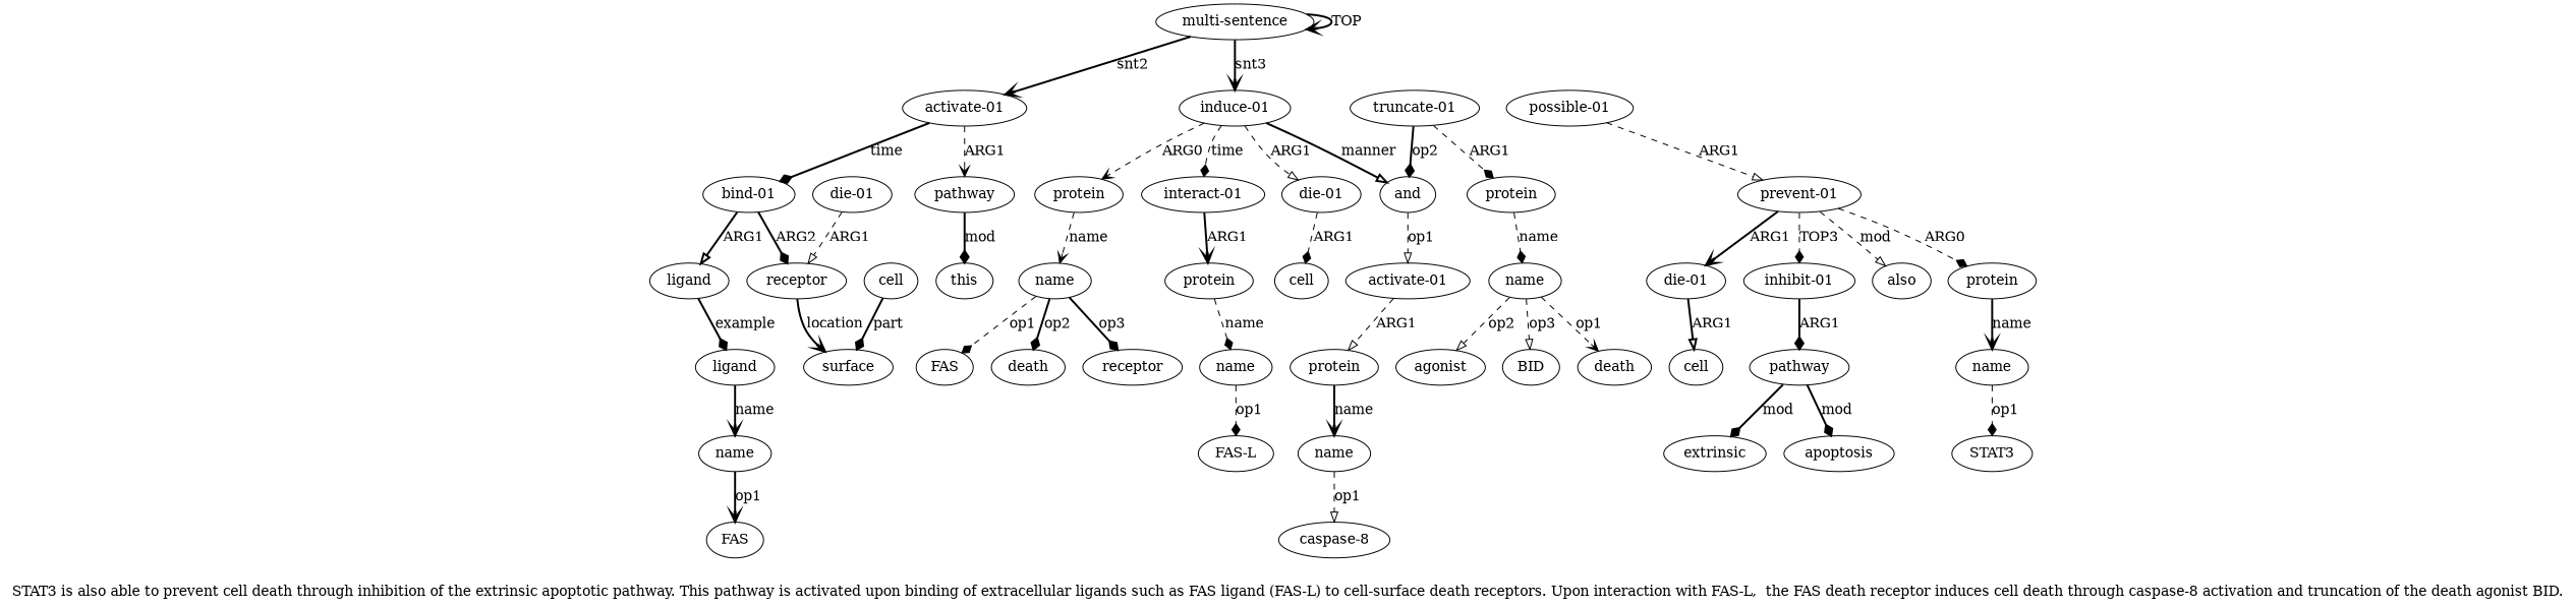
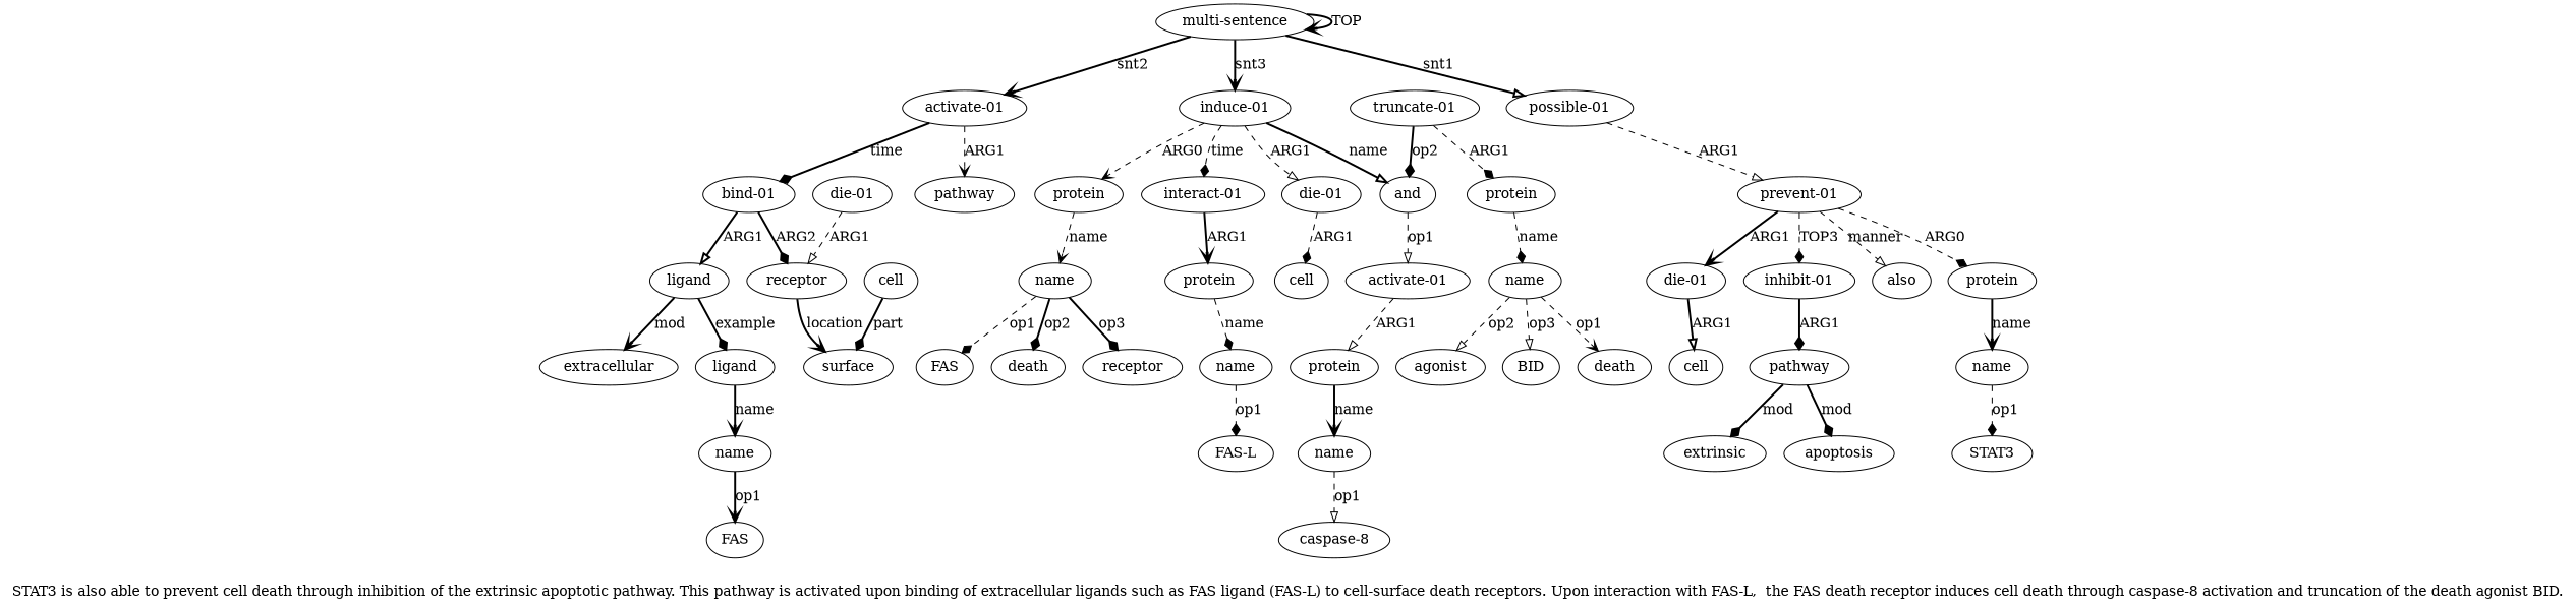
  digraph {
    label="STAT3 is also able to prevent cell death through inhibition of the extrinsic apoptotic pathway. This pathway is activated upon binding of extracellular ligands such as FAS ligand (FAS-L) to cell-surface death receptors. Upon interaction with FAS-L,  the FAS death receptor induces cell death through caspase-8 activation and truncation of the death agonist BID."
    node [color=black gold_ind=-1 gold_label=name test_ind=-1 test_label=name]
    edge [arrowhead=diamond color=black gold_label=ARG1 style=bold test_label=ARG1]
    n1 [gold_ind=20 gold_label=receptor label=receptor test_ind=20 test_label=receptor]
    n2 [gold_ind=21 gold_label=surface label=surface test_ind=21 test_label=surface]
    n3 [gold_ind=22 gold_label=cell label=cell test_ind=22 test_label=cell]
    n4 [gold_ind=23 gold_label="die-01" label="die-01" test_ind=23 test_label="die-01"]
    n5 [gold_ind=24 gold_label="induce-01" label="induce-01" test_ind=24 test_label="induce-01"]
    n6 [gold_ind=25 gold_label=protein label=protein test_ind=25 test_label=protein]
    n7 [gold_ind=27 gold_label="die-01" label="die-01" test_ind=27 test_label="die-01"]
    n8 [gold_ind=29 gold_label=and label=and test_ind=29 test_label=and]
    n9 [gold_ind=36 gold_label="interact-01" label="interact-01" test_ind=36 test_label="interact-01"]
    n10 [gold_ind=26 label=name test_ind=26]
    n11 [gold_ind=28 gold_label=cell label=cell test_ind=28 test_label=cell]
    n12 [gold_ind=30 gold_label="activate-01" label="activate-01" test_ind=30 test_label="activate-01"]
    n13 [gold_ind=37 gold_label=protein label=protein test_ind=37 test_label=protein]
    n14 [gold_label=death label=death test_label=death]
    n15 [gold_label=receptor label=receptor test_label=receptor]
    n16 [gold_label=FAS label=FAS test_label=FAS]
    n17 [gold_ind=31 gold_label=protein label=protein test_ind=31 test_label=protein]
    n18 [gold_ind=33 gold_label="truncate-01" label="truncate-01" test_ind=33 test_label="truncate-01"]
    n19 [gold_ind=34 gold_label=protein label=protein test_ind=34 test_label=protein]
    n20 [gold_ind=38 label=name test_ind=38]
    n21 [gold_ind=32 label=name test_ind=32]
    n22 [gold_ind=35 label=name test_ind=35]
    n23 [gold_label="caspase-8" label="caspase-8" test_label="caspase-8"]
    n24 [gold_label="FAS-L" label="FAS-L" test_label="FAS-L"]
    n25 [gold_label=agonist label=agonist test_label=agonist]
    n26 [gold_label=BID label=BID test_label=BID]
    n27 [gold_label=death label=death test_label=death]
    n28 [gold_ind=15 gold_label="bind-01" label="bind-01" test_ind=15 test_label="bind-01"]
    n29 [gold_ind=16 gold_label=ligand label=ligand test_ind=16 test_label=ligand]
+   n30 [gold_ind=17 gold_label=extracellular label=extracellular test_ind=17 test_label=extracellular]
    n31 [gold_ind=18 gold_label=ligand label=ligand test_ind=18 test_label=ligand]
    n32 [gold_ind=19 label=name test_ind=19]
-   n33 [gold_ind=14 gold_label=this label=this test_ind=14 test_label=this]
    n34 [gold_label=FAS label=FAS test_label=FAS]
    n35 [gold_ind=11 gold_label=also label=also test_ind=11 test_label=also]
    n36 [gold_ind=10 gold_label=apoptosis label=apoptosis test_ind=10 test_label=apoptosis]
    n37 [gold_ind=13 gold_label=pathway label=pathway test_ind=13 test_label=pathway]
    n38 [gold_ind=12 gold_label="activate-01" label="activate-01" test_ind=12 test_label="activate-01"]
    n39 [gold_ind=1 gold_label="possible-01" label="possible-01" test_ind=1 test_label="possible-01"]
    n40 [gold_ind=2 gold_label="prevent-01" label="prevent-01" test_ind=2 test_label="prevent-01"]
    n41 [gold_ind=3 gold_label=protein label=protein test_ind=3 test_label=protein]
    n42 [gold_ind=5 gold_label="die-01" label="die-01" test_ind=5 test_label="die-01"]
    n43 [gold_ind=7 gold_label="inhibit-01" label="inhibit-01" test_ind=7 test_label="inhibit-01"]
    n44 [gold_ind=4 label=name test_ind=4]
    n45 [gold_ind=6 gold_label=cell label=cell test_ind=6 test_label=cell]
    n46 [gold_ind=8 gold_label=pathway label=pathway test_ind=8 test_label=pathway]
    n47 [gold_ind=0 gold_label="multi-sentence" label="multi-sentence" test_ind=0 test_label="multi-sentence"]
    n48 [gold_label=STAT3 label=STAT3 test_label=STAT3]
    n49 [gold_ind=9 gold_label=extrinsic label=extrinsic test_ind=9 test_label=extrinsic]
    n1 -> n2 [arrowhead=vee gold_label=location label=location test_label=location]
    n3 -> n2 [gold_label=part label=part test_label=part]
    n4 -> n1 [arrowhead=onormal label=ARG1 style=dashed]
    n5 -> n6 [arrowhead=vee gold_label=ARG0 label=ARG0 style=dashed test_label=ARG0]
    n5 -> n7 [arrowhead=onormal label=ARG1 style=dashed]
-   n5 -> n8 [arrowhead=onormal gold_label=manner label=manner test_label=manner]
+   n5 -> n8 [arrowhead=onormal gold_label=manner label=name test_label=manner]
    n5 -> n9 [gold_label=time label=time style=dashed test_label=time]
    n6 -> n10 [arrowhead=vee gold_label=name label=name style=dashed test_label=name]
    n7 -> n11 [label=ARG1 style=dashed]
    n8 -> n12 [arrowhead=onormal gold_label=op1 label=op1 style=dashed test_label=op1]
    n9 -> n13 [arrowhead=vee label=ARG1]
    n10 -> n14 [gold_label=op2 label=op2 test_label=op2]
    n10 -> n15 [gold_label=op3 label=op3 test_label=op3]
    n10 -> n16 [gold_label=op1 label=op1 style=dashed test_label=op1]
    n12 -> n17 [arrowhead=onormal label=ARG1 style=dashed]
    n13 -> n20 [gold_label=name label=name style=dashed test_label=name]
    n17 -> n21 [arrowhead=vee gold_label=name label=name test_label=name]
    n18 -> n8 [gold_label=op2 label=op2 test_label=op2]
    n18 -> n19 [label=ARG1 style=dashed]
    n19 -> n22 [gold_label=name label=name style=dashed test_label=name]
    n20 -> n24 [gold_label=op1 label=op1 style=dashed test_label=op1]
    n21 -> n23 [arrowhead=onormal gold_label=op1 label=op1 style=dashed test_label=op1]
    n22 -> n25 [arrowhead=onormal gold_label=op2 label=op2 style=dashed test_label=op2]
    n22 -> n26 [arrowhead=onormal gold_label=op3 label=op3 style=dashed test_label=op3]
    n22 -> n27 [arrowhead=vee gold_label=op1 label=op1 style=dashed test_label=op1]
    n28 -> n1 [gold_label=ARG2 label=ARG2 test_label=ARG2]
    n28 -> n29 [arrowhead=onormal label=ARG1]
+   n29 -> n30 [arrowhead=vee gold_label=mod label=mod test_label=mod]
    n29 -> n31 [gold_label=example label=example test_label=example]
    n31 -> n32 [arrowhead=vee gold_label=name label=name test_label=name]
    n32 -> n34 [arrowhead=vee gold_label=op1 label=op1 test_label=op1]
-   n37 -> n33 [gold_label=mod label=mod test_label=mod]
    n38 -> n28 [gold_label=time label=time test_label=time]
    n38 -> n37 [arrowhead=vee label=ARG1 style=dashed]
    n39 -> n40 [arrowhead=onormal label=ARG1 style=dashed]
-   n40 -> n35 [arrowhead=onormal gold_label=mod label=mod style=dashed test_label=mod]
+   n40 -> n35 [arrowhead=onormal gold_label=mod label=manner style=dashed test_label=mod]
    n40 -> n41 [gold_label=ARG0 label=ARG0 style=dashed test_label=ARG0]
    n40 -> n42 [arrowhead=vee label=ARG1]
    n40 -> n43 [gold_label=ARG3 label=TOP3 style=dashed test_label=ARG3]
    n41 -> n44 [arrowhead=vee gold_label=name label=name test_label=name]
    n42 -> n45 [arrowhead=onormal label=ARG1]
    n43 -> n46 [label=ARG1]
    n44 -> n48 [gold_label=op1 label=op1 style=dashed test_label=op1]
    n46 -> n36 [gold_label=mod label=mod test_label=mod]
    n46 -> n49 [gold_label=mod label=mod test_label=mod]
    n47 -> n5 [arrowhead=vee gold_label=snt3 label=snt3 test_label=snt3]
    n47 -> n38 [arrowhead=vee gold_label=snt2 label=snt2 test_label=snt2]
+   n47 -> n39 [arrowhead=onormal gold_label=snt1 label=snt1 test_label=snt1]
    n47 -> n47 [arrowhead=vee gold_label=TOP label=TOP test_label=TOP]
  }
